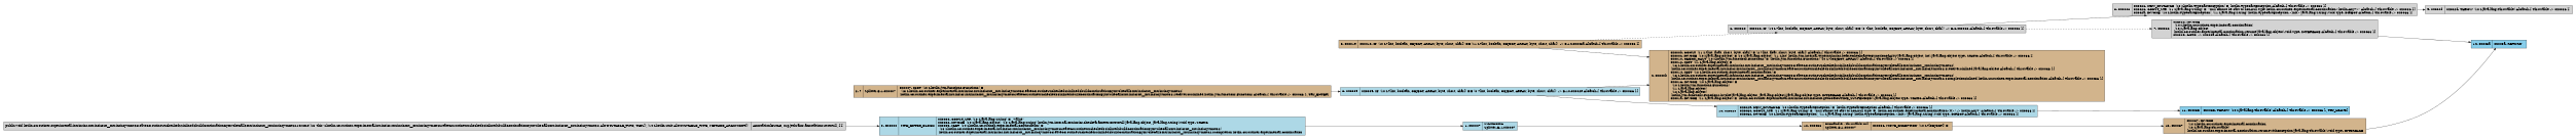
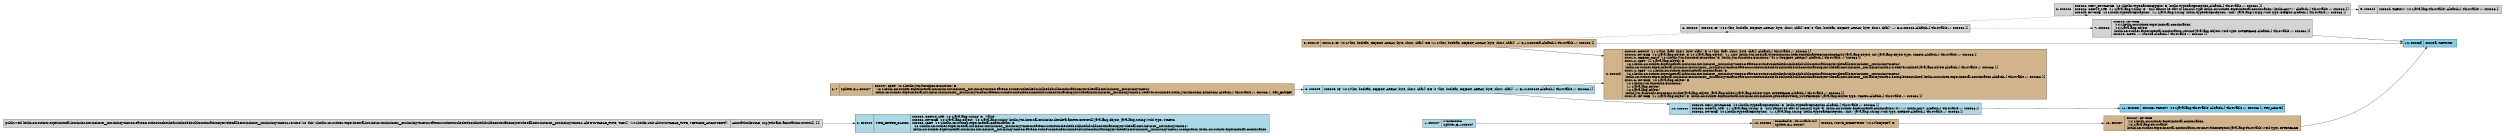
  digraph {
    rankdir=LR
    node [fillcolor=tan shape=record style=filled]
    n1 [fillcolor=lightblue label="{0\:\ 0x0000|MTH_ENTER_BLOCK\l|0x0000: CONST_STR  (r0 I:java.lang.String) =  \"value\" \l0x0002: INVOKE  (r4 I:java.lang.Object), (r0 I:java.lang.String) kotlin.jvm.internal.Intrinsics.checkParameterIsNotNull(java.lang.Object, java.lang.String):void type: STATIC \l0x0005: IGET  (r4 I:kotlin.coroutines.experimental.Continuation) = \l  (r3 I:kotlin.coroutines.experimental.intrinsics.IntrinsicsKt__IntrinsicsJvmKt$createCoroutineUnchecked$$inlined$buildContinuationByInvokeCall$IntrinsicsKt__IntrinsicsJvmKt$2)\l kotlin.coroutines.experimental.intrinsics.IntrinsicsKt__IntrinsicsJvmKt$createCoroutineUnchecked$$inlined$buildContinuationByInvokeCall$IntrinsicsKt__IntrinsicsJvmKt$2.$completion kotlin.coroutines.experimental.Continuation \l}"]
    n2 [fillcolor=lightblue label="{1\:\ 0x0007|SYNTHETIC\lSplitter:B:1:0x0007\l}"]
    n3 [label="{12\:\ 0x0036|ExcHandler: Throwable null\lSplitter:B:1:0x0007\l|0x0036: MOVE_EXCEPTION  (r0 I:?[OBJECT]) =  \l}"]
    n4 [label="{2\:\ ?|Splitter:B:1:0x0007\l|0x0007: IGET  (r0 I:kotlin.jvm.functions.Function2) = \l  (r3 I:kotlin.coroutines.experimental.intrinsics.IntrinsicsKt__IntrinsicsJvmKt$createCoroutineUnchecked$$inlined$buildContinuationByInvokeCall$IntrinsicsKt__IntrinsicsJvmKt$2)\l kotlin.coroutines.experimental.intrinsics.IntrinsicsKt__IntrinsicsJvmKt$createCoroutineUnchecked$$inlined$buildContinuationByInvokeCall$IntrinsicsKt__IntrinsicsJvmKt$2.receiver$0$inlined kotlin.jvm.functions.Function2 A[Catch:\{ Throwable \-\> 0x0036 \}, TRY_ENTER]\l}"]
    n5 [fillcolor=lightblue label="{3\:\ 0x0009|0x0009: IF  (r0 I:?[int, boolean, OBJECT, ARRAY, byte, short, char]) == (0 ?[int, boolean, OBJECT, ARRAY, byte, short, char])  \-\> B:10:0x002e A[Catch:\{ Throwable \-\> 0x0036 \}]\l}"]
    n6 [label="{13\:\ 0x0037|0x0037: INVOKE  \l  (r4 I:kotlin.coroutines.experimental.Continuation)\l  (r0 I:java.lang.Throwable)\l kotlin.coroutines.experimental.Continuation.resumeWithException(java.lang.Throwable):void type: INTERFACE \l}"]
    n7 [label="{4\:\ 0x000b|0x000b: CONST  (r1 I:?[int, float, short, byte, char]) = (2 ?[int, float, short, byte, char]) A[Catch:\{ Throwable \-\> 0x0036 \}]\l0x000c: INVOKE  (r0 I:java.lang.Object) = (r0 I:java.lang.Object), (r1 I:int) kotlin.jvm.internal.TypeIntrinsics.beforeCheckcastToFunctionOfArity(java.lang.Object, int):java.lang.Object type: STATIC A[Catch:\{ Throwable \-\> 0x0036 \}]\l0x0010: CHECK_CAST  (r0 I:kotlin.jvm.functions.Function2) = (kotlin.jvm.functions.Function2) (r0 I:?[OBJECT, ARRAY]) A[Catch:\{ Throwable \-\> 0x0036 \}]\l0x0012: IGET  (r1 I:java.lang.Object) = \l  (r3 I:kotlin.coroutines.experimental.intrinsics.IntrinsicsKt__IntrinsicsJvmKt$createCoroutineUnchecked$$inlined$buildContinuationByInvokeCall$IntrinsicsKt__IntrinsicsJvmKt$2)\l kotlin.coroutines.experimental.intrinsics.IntrinsicsKt__IntrinsicsJvmKt$createCoroutineUnchecked$$inlined$buildContinuationByInvokeCall$IntrinsicsKt__IntrinsicsJvmKt$2.$receiver$inlined java.lang.Object A[Catch:\{ Throwable \-\> 0x0036 \}]\l0x0014: IGET  (r2 I:kotlin.coroutines.experimental.Continuation) = \l  (r3 I:kotlin.coroutines.experimental.intrinsics.IntrinsicsKt__IntrinsicsJvmKt$createCoroutineUnchecked$$inlined$buildContinuationByInvokeCall$IntrinsicsKt__IntrinsicsJvmKt$2)\l kotlin.coroutines.experimental.intrinsics.IntrinsicsKt__IntrinsicsJvmKt$createCoroutineUnchecked$$inlined$buildContinuationByInvokeCall$IntrinsicsKt__IntrinsicsJvmKt$2.$completion$inlined kotlin.coroutines.experimental.Continuation A[Catch:\{ Throwable \-\> 0x0036 \}]\l0x0016: INVOKE  (r0 I:java.lang.Object) = \l  (r0 I:kotlin.jvm.functions.Function2)\l  (r1 I:java.lang.Object)\l  (r2 I:java.lang.Object)\l kotlin.jvm.functions.Function2.invoke(java.lang.Object, java.lang.Object):java.lang.Object type: INTERFACE A[Catch:\{ Throwable \-\> 0x0036 \}]\l0x001a: INVOKE  (r1 I:java.lang.Object) =  kotlin.coroutines.experimental.intrinsics.IntrinsicsKt.getCOROUTINE_SUSPENDED():java.lang.Object type: STATIC A[Catch:\{ Throwable \-\> 0x0036 \}]\l}"]
    n8 [fillcolor=lightblue label="{10\:\ 0x002e|0x002e: NEW_INSTANCE  (r0 I:kotlin.TypeCastException) =  kotlin.TypeCastException A[Catch:\{ Throwable \-\> 0x0036 \}]\l0x0030: CONST_STR  (r1 I:java.lang.String) =  \"null cannot be cast to non\-null type (R, kotlin.coroutines.experimental.Continuation\<T\>) \-\> kotlin.Any?\" A[Catch:\{ Throwable \-\> 0x0036 \}]\l0x0032: INVOKE  (r0 I:kotlin.TypeCastException), (r1 I:java.lang.String) kotlin.TypeCastException.\<init\>(java.lang.String):void type: DIRECT A[Catch:\{ Throwable \-\> 0x0036 \}]\l}"]
    n9 [fillcolor=skyblue label="{11\:\ 0x0035|0x0035: THROW  (r0 I:java.lang.Throwable) A[Catch:\{ Throwable \-\> 0x0036 \}, TRY_LEAVE]\l}"]
    n10 [label="{5\:\ 0x001e|0x001e: IF  (r0 I:?[int, boolean, OBJECT, ARRAY, byte, short, char]) == (r1 I:?[int, boolean, OBJECT, ARRAY, byte, short, char])  \-\> B:14:0x003a A[Catch:\{ Throwable \-\> 0x0036 \}]\l}"]
    n11 [fillcolor=lightgrey label="{6\:\ 0x0020|0x0020: IF  (r4 I:?[int, boolean, OBJECT, ARRAY, byte, short, char]) == (0 ?[int, boolean, OBJECT, ARRAY, byte, short, char])  \-\> B:8:0x0026 A[Catch:\{ Throwable \-\> 0x0036 \}]\l}"]
    n12 [fillcolor=skyblue label="{14\:\ 0x003a|0x003a: RETURN   \l}"]
    n13 [fillcolor=lightgrey label="{7\:\ 0x0022|0x6022: INVOKE  \l  (r4 I:kotlin.coroutines.experimental.Continuation)\l  (r0 I:java.lang.Object)\l kotlin.coroutines.experimental.Continuation.resume(java.lang.Object):void type: INTERFACE A[Catch:\{ Throwable \-\> 0x0036 \}]\l0x0025: GOTO  \-\> 0x003a A[Catch:\{ Throwable \-\> 0x0036 \}]\l}"]
    n14 [fillcolor=lightgrey label="{8\:\ 0x0026|0x0026: NEW_INSTANCE  (r0 I:kotlin.TypeCastException) =  kotlin.TypeCastException A[Catch:\{ Throwable \-\> 0x0036 \}]\l0x0028: CONST_STR  (r1 I:java.lang.String) =  \"null cannot be cast to non\-null type kotlin.coroutines.experimental.Continuation\<kotlin.Any?\>\" A[Catch:\{ Throwable \-\> 0x0036 \}]\l0x002a: INVOKE  (r0 I:kotlin.TypeCastException), (r1 I:java.lang.String) kotlin.TypeCastException.\<init\>(java.lang.String):void type: DIRECT A[Catch:\{ Throwable \-\> 0x0036 \}]\l}"]
    n15 [fillcolor=lightgrey label="{9\:\ 0x002d|0x002d: THROW  (r0 I:java.lang.Throwable) A[Catch:\{ Throwable \-\> 0x0036 \}]\l}"]
    n16 [fillcolor=lightgrey label="{public void kotlin.coroutines.experimental.intrinsics.IntrinsicsKt__IntrinsicsJvmKt$createCoroutineUnchecked$$inlined$buildContinuationByInvokeCall$IntrinsicsKt__IntrinsicsJvmKt$2.resume((r3 'this' I:kotlin.coroutines.experimental.intrinsics.IntrinsicsKt__IntrinsicsJvmKt$createCoroutineUnchecked$$inlined$buildContinuationByInvokeCall$IntrinsicsKt__IntrinsicsJvmKt$2 A[IMMUTABLE_TYPE, THIS]), (r4 I:kotlin.Unit A[IMMUTABLE_TYPE, METHOD_ARGUMENT]))  | Annotation[BUILD, org.jetbrains.annotations.NotNull, \{\}]\l}"]
-   n1 -> n2
    n2 -> n3
    n3 -> n6
    n4 -> n5
    n5 -> n7 [style=solid]
    n5 -> n8
    n6 -> n12
    n8 -> n9
    n10 -> n7
    n10 -> n11 [style=dashed]
+   n10 -> n12
    n11 -> n13 [style=dashed]
-   n11 -> n14
+   n11 -> n14 [style=dashed]
    n13 -> n12
    n14 -> n15
    n16 -> n1
  }
